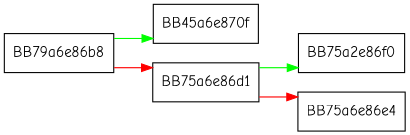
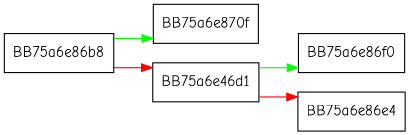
  digraph {
    fontname="Comic Neue"
    rankdir=LR
    splines=ortho
    node [fontname="Comic Neue" shape=box]
    edge [color=green fontname="Comic Neue"]
-   BB75a6e86b8 [label=BB79a6e86b8]
-   BB75a6e870f [label=BB45a6e870f]
-   BB75a6e86d1
-   BB75a6e86f0 [label=BB75a2e86f0]
+   BB75a6e86b8
+   BB75a6e870f
+   BB75a6e86d1 [label=BB75a6e46d1]
+   BB75a6e86f0
    BB75a6e86e4
    BB75a6e86b8 -> BB75a6e870f
    BB75a6e86b8 -> BB75a6e86d1 [color=red]
    BB75a6e86d1 -> BB75a6e86f0
    BB75a6e86d1 -> BB75a6e86e4 [color=red]
  }
